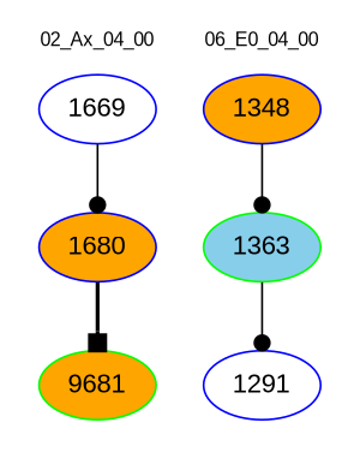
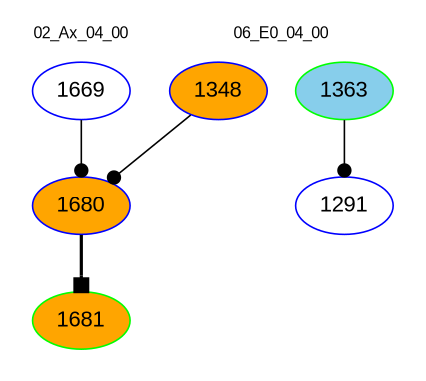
  digraph {
    fontname="Liberation Sans"
    node [color=blue fillcolor=orange fontname="Liberation Sans" style=filled]
    edge [arrowhead=dot color=black fontname="Liberation Sans" style=solid]
    n1 [label=1680]
    n2 [fillcolor=white label=1669]
-   n3 [color=green label=9681]
+   n3 [color=green label=1681]
    n4 [label=1348]
    n5 [color=green fillcolor=skyblue label=1363]
    n6 [fillcolor=white label=1291]
    subgraph cluster_1 {
      color=white
      fontsize=10
      label="02_Ax_04_00"
      n1
      n2
      n3
    }
    subgraph cluster_2 {
      color=white
      fontsize=10
      label="06_E0_04_00"
      n4
      n5
      n6
    }
    n1 -> n3 [arrowhead=box style=bold]
    n2 -> n1
-   n4 -> n5
+   n4 -> n1
    n5 -> n6
  }
